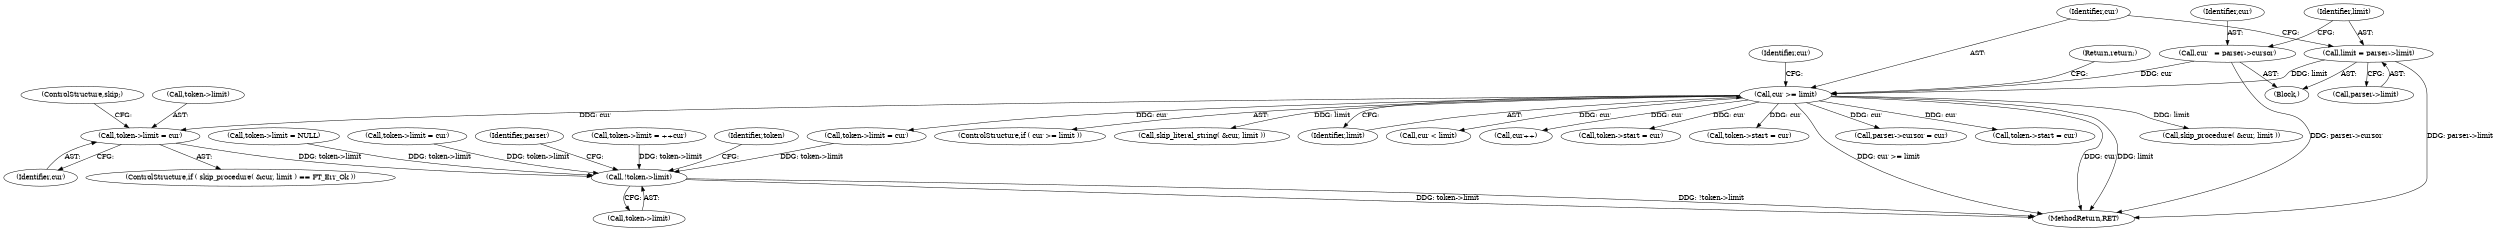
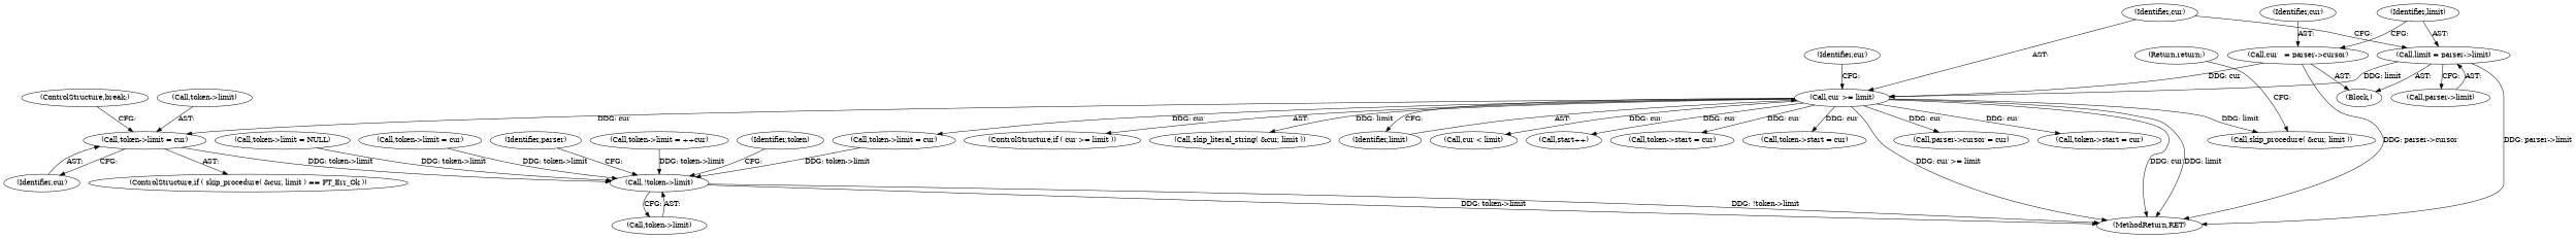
  digraph {
    n1 [label="(Call,token->limit = cur)"]
    n2 [label="(Call,!token->limit)"]
    n3 [label="(Identifier,cur)"]
    n4 [label="(ControlStructure,if ( skip_procedure( &cur, limit ) == FT_Err_Ok ))"]
    n5 [label="(MethodReturn,RET)"]
    n6 [label="(Call,token->limit)"]
    n7 [label="(Call,cur >= limit)"]
    n8 [label="(ControlStructure,if ( cur >= limit ))"]
    n9 [label="(Call,skip_literal_string( &cur, limit ))"]
    n10 [label="(Call,token->limit = cur)"]
    n11 [label="(Identifier,limit)"]
    n12 [label="(Call,cur < limit)"]
-   n13 [label="(Call,cur++)"]
+   n13 [label="(Call,start++)"]
    n14 [label="(Call,token->start = cur)"]
    n15 [label="(Call,token->start = cur)"]
    n16 [label="(Call,skip_procedure( &cur, limit ))"]
    n17 [label="(Call,parser->cursor = cur)"]
    n18 [label="(Call,token->start = cur)"]
    n19 [label="(Call,cur   = parser->cursor)"]
    n20 [label="(Block,)"]
    n21 [label="(Call,limit = parser->limit)"]
    n22 [label="(Call,parser->limit)"]
    n23 [label="(Call,token->limit = NULL)"]
    n24 [label="(Identifier,limit)"]
    n25 [label="(Identifier,cur)"]
    n26 [label="(Call,token->limit)"]
-   n27 [label="(ControlStructure,skip;)"]
+   n27 [label="(ControlStructure,break;)"]
    n28 [label="(Call,token->limit = cur)"]
    n29 [label="(Identifier,parser)"]
    n30 [label="(Identifier,cur)"]
    n31 [label="(Identifier,cur)"]
    n32 [label="(Call,token->limit = ++cur)"]
    n33 [label="(Identifier,token)"]
    n34 [label="(Return,return;)"]
    n1 -> n2 [label="DDG: token->limit"]
    n1 -> n3 [label="CFG: "]
    n1 -> n4 [label="AST: "]
    n2 -> n5 [label="DDG: token->limit"]
    n2 -> n5 [label="DDG: !token->limit"]
    n2 -> n6 [label="CFG: "]
    n3 -> n1 [label="AST: "]
    n6 -> n2 [label="AST: "]
    n7 -> n1 [label="DDG: cur"]
    n7 -> n5 [label="DDG: cur >= limit"]
    n7 -> n5 [label="DDG: cur"]
    n7 -> n5 [label="DDG: limit"]
    n7 -> n8 [label="AST: "]
    n7 -> n9 [label="DDG: limit"]
    n7 -> n10 [label="DDG: cur"]
    n7 -> n11 [label="CFG: "]
    n7 -> n12 [label="DDG: cur"]
    n7 -> n13 [label="DDG: cur"]
    n7 -> n14 [label="DDG: cur"]
    n7 -> n15 [label="DDG: cur"]
    n7 -> n16 [label="DDG: limit"]
    n7 -> n17 [label="DDG: cur"]
    n7 -> n18 [label="DDG: cur"]
    n10 -> n2 [label="DDG: token->limit"]
    n11 -> n7 [label="AST: "]
    n19 -> n5 [label="DDG: parser->cursor"]
    n19 -> n7 [label="DDG: cur"]
    n19 -> n20 [label="AST: "]
    n21 -> n5 [label="DDG: parser->limit"]
    n21 -> n7 [label="DDG: limit"]
    n21 -> n20 [label="AST: "]
    n21 -> n22 [label="CFG: "]
    n22 -> n21 [label="AST: "]
    n23 -> n2 [label="DDG: token->limit"]
    n24 -> n19 [label="CFG: "]
    n24 -> n21 [label="AST: "]
    n25 -> n7 [label="CFG: "]
    n26 -> n1 [label="AST: "]
    n27 -> n1 [label="CFG: "]
    n28 -> n2 [label="DDG: token->limit"]
    n29 -> n2 [label="CFG: "]
    n30 -> n19 [label="AST: "]
    n31 -> n7 [label="AST: "]
    n31 -> n21 [label="CFG: "]
    n32 -> n2 [label="DDG: token->limit"]
    n33 -> n2 [label="CFG: "]
-   n34 -> n7 [label="CFG: "]
+   n34 -> n16 [label="CFG: "]
  }
